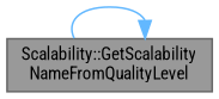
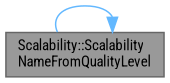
  digraph {
    rankdir=LR
    fontname="Roboto Condensed"
-   n1 [color=gray40 fillcolor=grey60 fontcolor=black fontname="Roboto Condensed" fontsize=10 height=0.2 label="Scalability::GetScalability\lNameFromQualityLevel" shape=box style=filled width=0.4]
+   n1 [color=gray40 fillcolor=grey60 fontcolor=black fontname="Roboto Condensed" fontsize=10 height=0.2 label="Scalability::Scalability\lNameFromQualityLevel" shape=box style=filled width=0.4]
    n1 -> n1 [color=steelblue1 fontname="Roboto Condensed" fontsize=10 labelfontname=Helvetica labelfontsize=10 style=solid]
  }
